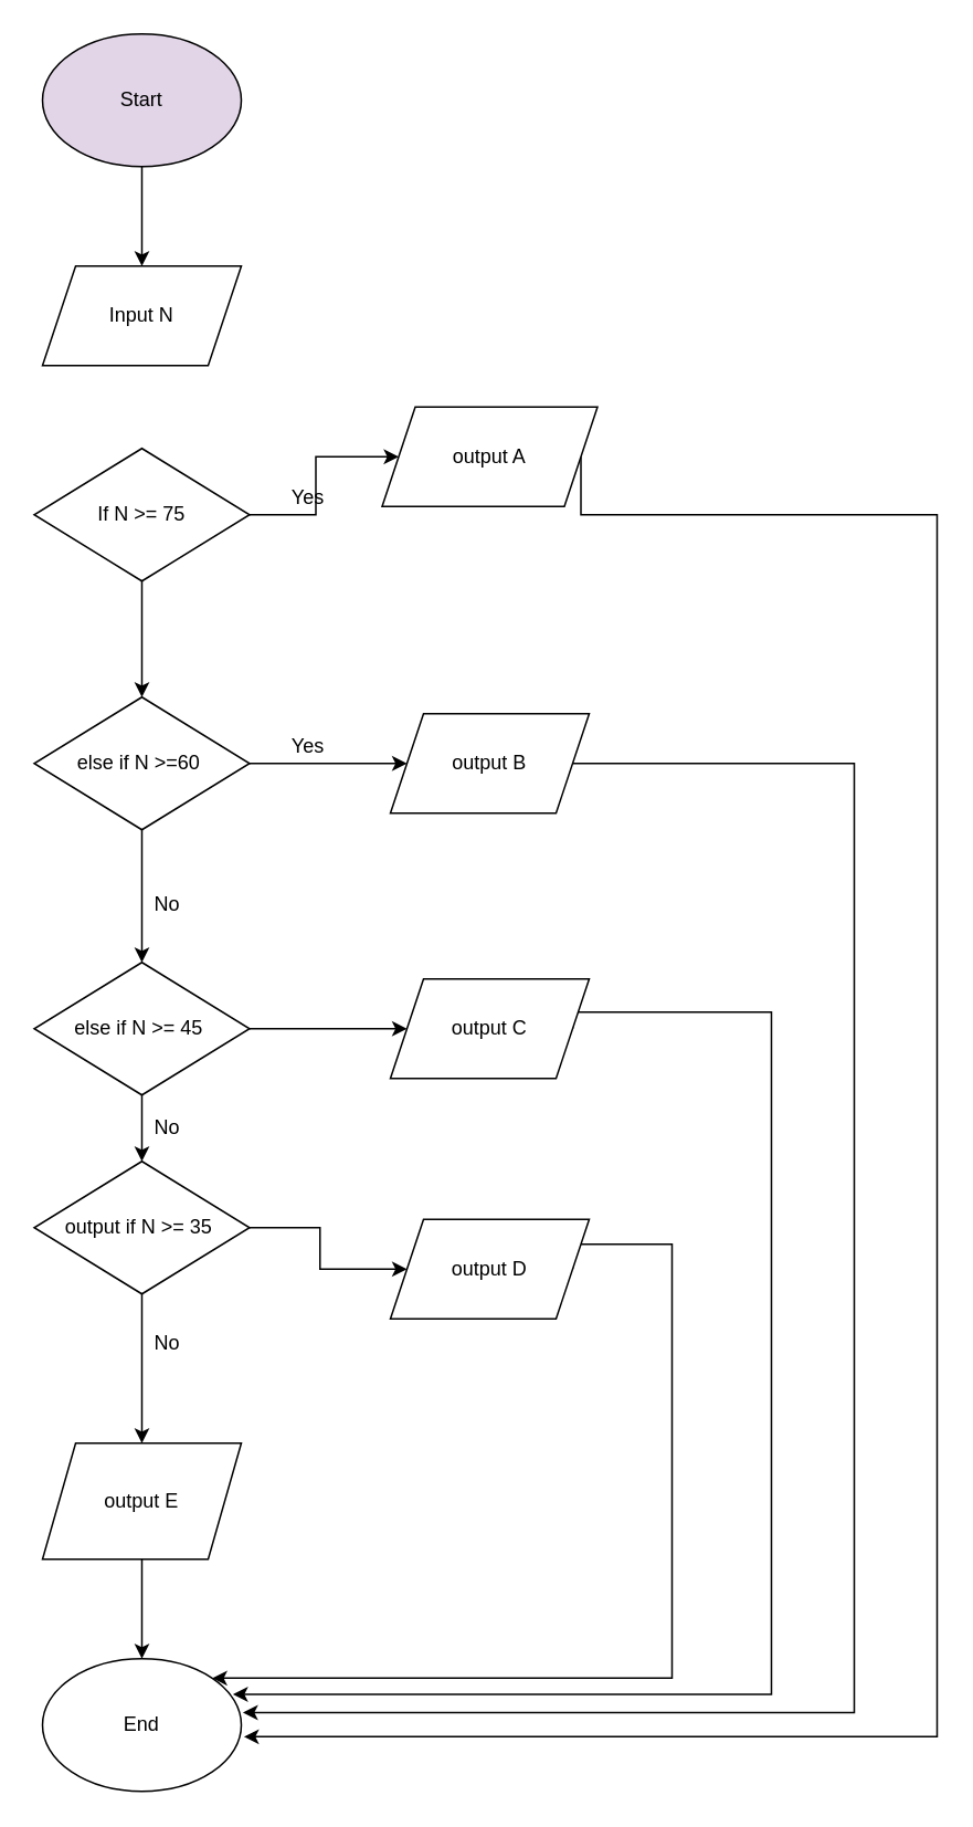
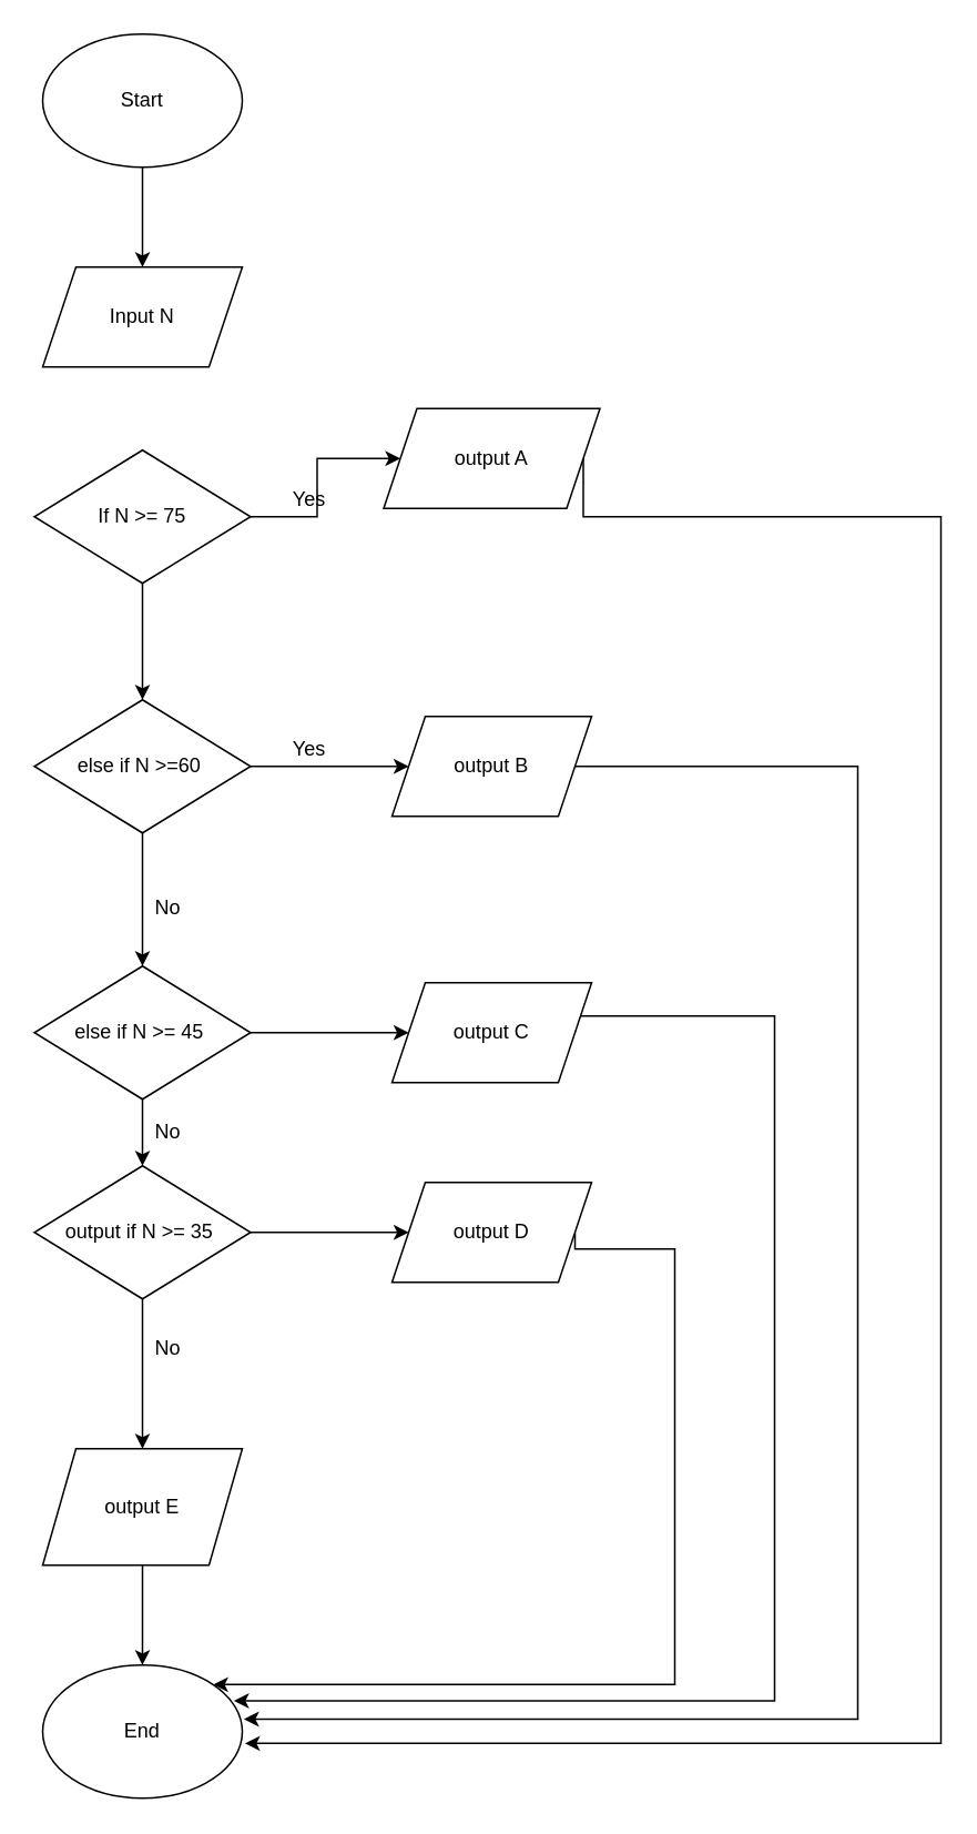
  <mxCell id="0" />
  <mxCell id="1" parent="0" />
  <mxCell id="2" style="edgeStyle=orthogonalEdgeStyle;rounded=0;orthogonalLoop=1;jettySize=auto;html=1;exitX=0.5;exitY=1;exitDx=0;exitDy=0;entryX=0.5;entryY=0;entryDx=0;entryDy=0;" edge="1" parent="1" source="3" target="5"><mxGeometry relative="1" as="geometry" /></mxCell>
- <mxCell id="3" value="Start" style="ellipse;whiteSpace=wrap;html=1;fillColor=#e1d5e7;" vertex="1" parent="1"><mxGeometry x="25" y="20" width="120" height="80" as="geometry" /></mxCell>
+ <mxCell id="3" value="Start" style="ellipse;whiteSpace=wrap;html=1;" vertex="1" parent="1"><mxGeometry x="25" y="20" width="120" height="80" as="geometry" /></mxCell>
  <mxCell id="4" value="End" style="ellipse;whiteSpace=wrap;html=1;" vertex="1" parent="1"><mxGeometry x="25" y="1000" width="120" height="80" as="geometry" /></mxCell>
  <mxCell id="5" value="Input N" style="shape=parallelogram;perimeter=parallelogramPerimeter;whiteSpace=wrap;html=1;fixedSize=1;" vertex="1" parent="1"><mxGeometry x="25" y="160" width="120" height="60" as="geometry" /></mxCell>
  <mxCell id="6" style="edgeStyle=orthogonalEdgeStyle;rounded=0;orthogonalLoop=1;jettySize=auto;html=1;exitX=1;exitY=0.5;exitDx=0;exitDy=0;" edge="1" parent="1" source="8" target="10"><mxGeometry relative="1" as="geometry" /></mxCell>
  <mxCell id="7" style="edgeStyle=orthogonalEdgeStyle;rounded=0;orthogonalLoop=1;jettySize=auto;html=1;exitX=0.5;exitY=1;exitDx=0;exitDy=0;entryX=0.5;entryY=0;entryDx=0;entryDy=0;" edge="1" parent="1" source="8" target="13"><mxGeometry relative="1" as="geometry" /></mxCell>
  <mxCell id="8" value="If N &amp;gt;= 75" style="rhombus;whiteSpace=wrap;html=1;" vertex="1" parent="1"><mxGeometry x="20" y="270" width="130" height="80" as="geometry" /></mxCell>
  <mxCell id="9" style="edgeStyle=orthogonalEdgeStyle;rounded=0;orthogonalLoop=1;jettySize=auto;html=1;exitX=1;exitY=0.5;exitDx=0;exitDy=0;entryX=1.013;entryY=0.588;entryDx=0;entryDy=0;entryPerimeter=0;" edge="1" parent="1" source="10" target="4"><mxGeometry relative="1" as="geometry"><Array as="points"><mxPoint x="565" y="310" /><mxPoint x="565" y="1047" /></Array></mxGeometry></mxCell>
  <mxCell id="10" value="output A" style="shape=parallelogram;perimeter=parallelogramPerimeter;whiteSpace=wrap;html=1;fixedSize=1;" vertex="1" parent="1"><mxGeometry x="230" y="245" width="130" height="60" as="geometry" /></mxCell>
  <mxCell id="11" style="edgeStyle=orthogonalEdgeStyle;rounded=0;orthogonalLoop=1;jettySize=auto;html=1;exitX=1;exitY=0.5;exitDx=0;exitDy=0;entryX=0;entryY=0.5;entryDx=0;entryDy=0;" edge="1" parent="1" source="13" target="21"><mxGeometry relative="1" as="geometry" /></mxCell>
  <mxCell id="12" style="edgeStyle=orthogonalEdgeStyle;rounded=0;orthogonalLoop=1;jettySize=auto;html=1;exitX=0.5;exitY=1;exitDx=0;exitDy=0;" edge="1" parent="1" source="13" target="16"><mxGeometry relative="1" as="geometry" /></mxCell>
  <mxCell id="13" value="else if N &amp;gt;=60&amp;nbsp;" style="rhombus;whiteSpace=wrap;html=1;" vertex="1" parent="1"><mxGeometry x="20" y="420" width="130" height="80" as="geometry" /></mxCell>
  <mxCell id="14" style="edgeStyle=orthogonalEdgeStyle;rounded=0;orthogonalLoop=1;jettySize=auto;html=1;exitX=0.5;exitY=1;exitDx=0;exitDy=0;entryX=0.5;entryY=0;entryDx=0;entryDy=0;" edge="1" parent="1" source="16" target="19"><mxGeometry relative="1" as="geometry" /></mxCell>
  <mxCell id="15" style="edgeStyle=orthogonalEdgeStyle;rounded=0;orthogonalLoop=1;jettySize=auto;html=1;exitX=1;exitY=0.5;exitDx=0;exitDy=0;entryX=0;entryY=0.5;entryDx=0;entryDy=0;" edge="1" parent="1" source="16" target="23"><mxGeometry relative="1" as="geometry" /></mxCell>
  <mxCell id="16" value="else if N &amp;gt;= 45&amp;nbsp;" style="rhombus;whiteSpace=wrap;html=1;" vertex="1" parent="1"><mxGeometry x="20" y="580" width="130" height="80" as="geometry" /></mxCell>
  <mxCell id="17" style="edgeStyle=orthogonalEdgeStyle;rounded=0;orthogonalLoop=1;jettySize=auto;html=1;exitX=0.5;exitY=1;exitDx=0;exitDy=0;entryX=0.5;entryY=0;entryDx=0;entryDy=0;" edge="1" parent="1" source="19"><mxGeometry relative="1" as="geometry"><mxPoint x="85" y="870" as="targetPoint" /></mxGeometry></mxCell>
  <mxCell id="18" style="edgeStyle=orthogonalEdgeStyle;rounded=0;orthogonalLoop=1;jettySize=auto;html=1;exitX=1;exitY=0.5;exitDx=0;exitDy=0;" edge="1" parent="1" source="19" target="25"><mxGeometry relative="1" as="geometry" /></mxCell>
  <mxCell id="19" value="output if N &amp;gt;= 35&amp;nbsp;" style="rhombus;whiteSpace=wrap;html=1;" vertex="1" parent="1"><mxGeometry x="20" y="700" width="130" height="80" as="geometry" /></mxCell>
  <mxCell id="20" style="edgeStyle=orthogonalEdgeStyle;rounded=0;orthogonalLoop=1;jettySize=auto;html=1;exitX=1;exitY=0.5;exitDx=0;exitDy=0;entryX=1.008;entryY=0.406;entryDx=0;entryDy=0;entryPerimeter=0;" edge="1" parent="1" source="21" target="4"><mxGeometry relative="1" as="geometry"><Array as="points"><mxPoint x="515" y="460" /><mxPoint x="515" y="1033" /></Array></mxGeometry></mxCell>
  <mxCell id="21" value="output B" style="shape=parallelogram;perimeter=parallelogramPerimeter;whiteSpace=wrap;html=1;fixedSize=1;" vertex="1" parent="1"><mxGeometry x="235" y="430" width="120" height="60" as="geometry" /></mxCell>
  <mxCell id="22" style="edgeStyle=orthogonalEdgeStyle;rounded=0;orthogonalLoop=1;jettySize=auto;html=1;exitX=1;exitY=0.5;exitDx=0;exitDy=0;entryX=0.958;entryY=0.269;entryDx=0;entryDy=0;entryPerimeter=0;" edge="1" parent="1" source="23" target="4"><mxGeometry relative="1" as="geometry"><Array as="points"><mxPoint x="465" y="610" /><mxPoint x="465" y="1022" /></Array></mxGeometry></mxCell>
  <mxCell id="23" value="output C" style="shape=parallelogram;perimeter=parallelogramPerimeter;whiteSpace=wrap;html=1;fixedSize=1;" vertex="1" parent="1"><mxGeometry x="235" y="590" width="120" height="60" as="geometry" /></mxCell>
  <mxCell id="24" style="edgeStyle=orthogonalEdgeStyle;rounded=0;orthogonalLoop=1;jettySize=auto;html=1;exitX=1;exitY=0.5;exitDx=0;exitDy=0;entryX=1;entryY=0;entryDx=0;entryDy=0;" edge="1" parent="1" source="25" target="4"><mxGeometry relative="1" as="geometry"><Array as="points"><mxPoint x="405" y="750" /><mxPoint x="405" y="1012" /></Array></mxGeometry></mxCell>
- <mxCell id="25" value="output D" style="shape=parallelogram;perimeter=parallelogramPerimeter;whiteSpace=wrap;html=1;fixedSize=1;" vertex="1" parent="1"><mxGeometry x="235" y="735" width="120" height="60" as="geometry" /></mxCell>
+ <mxCell id="25" value="output D" style="shape=parallelogram;perimeter=parallelogramPerimeter;whiteSpace=wrap;html=1;fixedSize=1;" vertex="1" parent="1"><mxGeometry x="235" y="710" width="120" height="60" as="geometry" /></mxCell>
  <mxCell id="26" style="edgeStyle=orthogonalEdgeStyle;rounded=0;orthogonalLoop=1;jettySize=auto;html=1;exitX=0.5;exitY=1;exitDx=0;exitDy=0;" edge="1" parent="1" source="27" target="4"><mxGeometry relative="1" as="geometry" /></mxCell>
  <mxCell id="27" value="output E" style="shape=parallelogram;perimeter=parallelogramPerimeter;whiteSpace=wrap;html=1;fixedSize=1;" vertex="1" parent="1"><mxGeometry x="25" y="870" width="120" height="70" as="geometry" /></mxCell>
  <mxCell id="28" value="Yes" style="text;html=1;resizable=0;autosize=1;align=center;verticalAlign=middle;points=[];fillColor=none;strokeColor=none;rounded=0;" vertex="1" parent="1"><mxGeometry x="165" y="290" width="40" height="20" as="geometry" /></mxCell>
  <mxCell id="29" value="Yes" style="text;html=1;resizable=0;autosize=1;align=center;verticalAlign=middle;points=[];fillColor=none;strokeColor=none;rounded=0;" vertex="1" parent="1"><mxGeometry x="165" y="440" width="40" height="20" as="geometry" /></mxCell>
  <mxCell id="30" value="No" style="text;html=1;resizable=0;autosize=1;align=center;verticalAlign=middle;points=[];fillColor=none;strokeColor=none;rounded=0;" vertex="1" parent="1"><mxGeometry x="85" y="800" width="30" height="20" as="geometry" /></mxCell>
  <mxCell id="31" value="No" style="text;html=1;resizable=0;autosize=1;align=center;verticalAlign=middle;points=[];fillColor=none;strokeColor=none;rounded=0;" vertex="1" parent="1"><mxGeometry x="85" y="670" width="30" height="20" as="geometry" /></mxCell>
  <mxCell id="32" value="No" style="text;html=1;resizable=0;autosize=1;align=center;verticalAlign=middle;points=[];fillColor=none;strokeColor=none;rounded=0;" vertex="1" parent="1"><mxGeometry x="85" y="535" width="30" height="20" as="geometry" /></mxCell>
